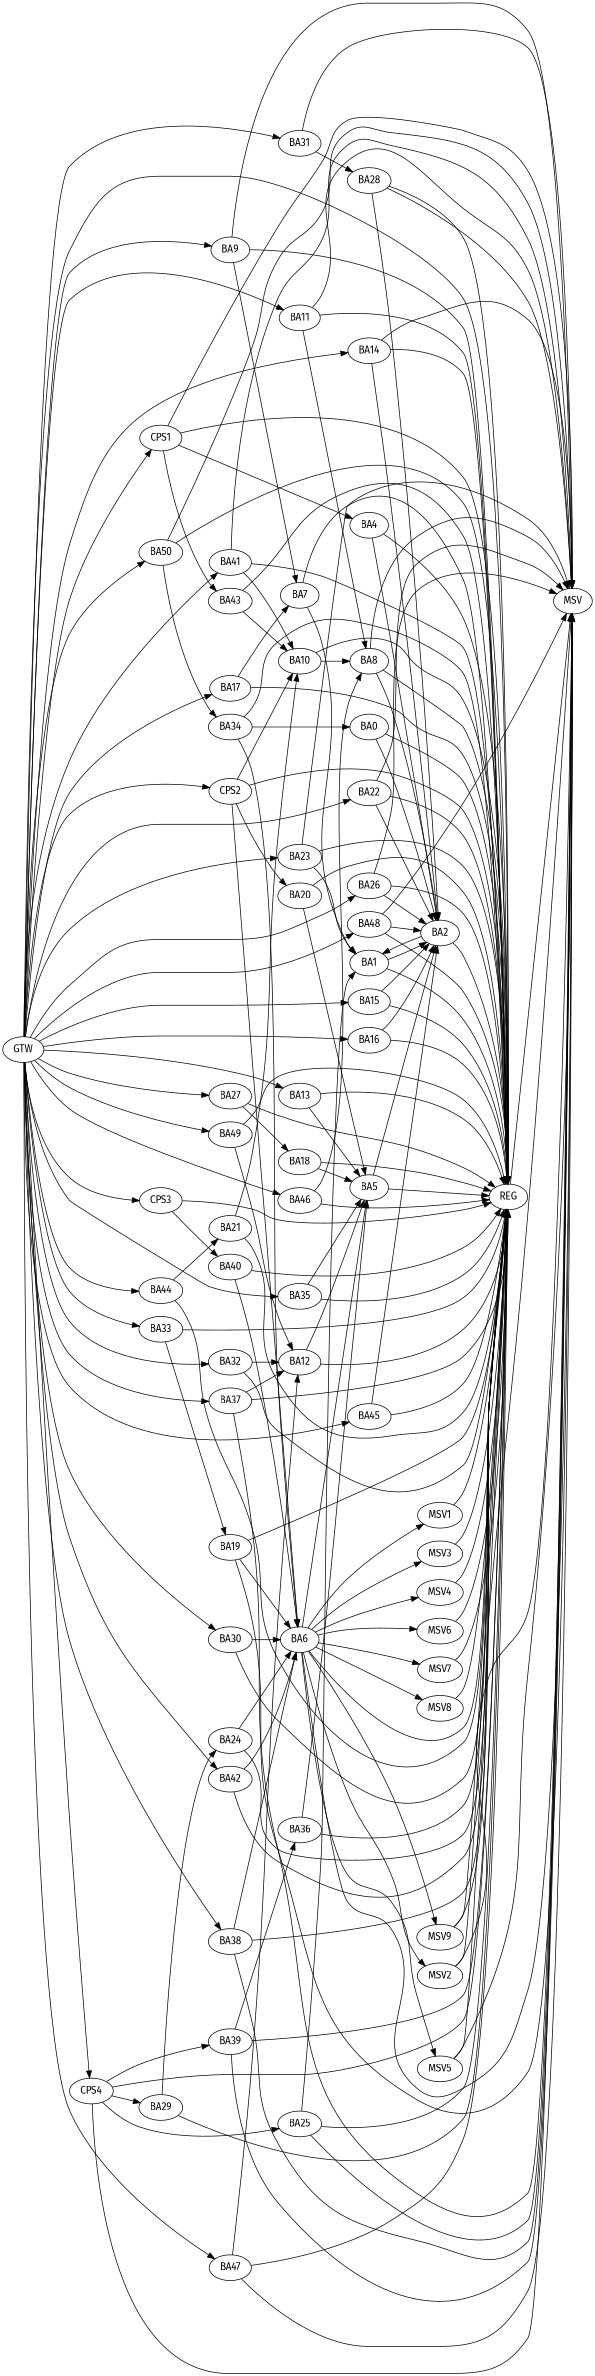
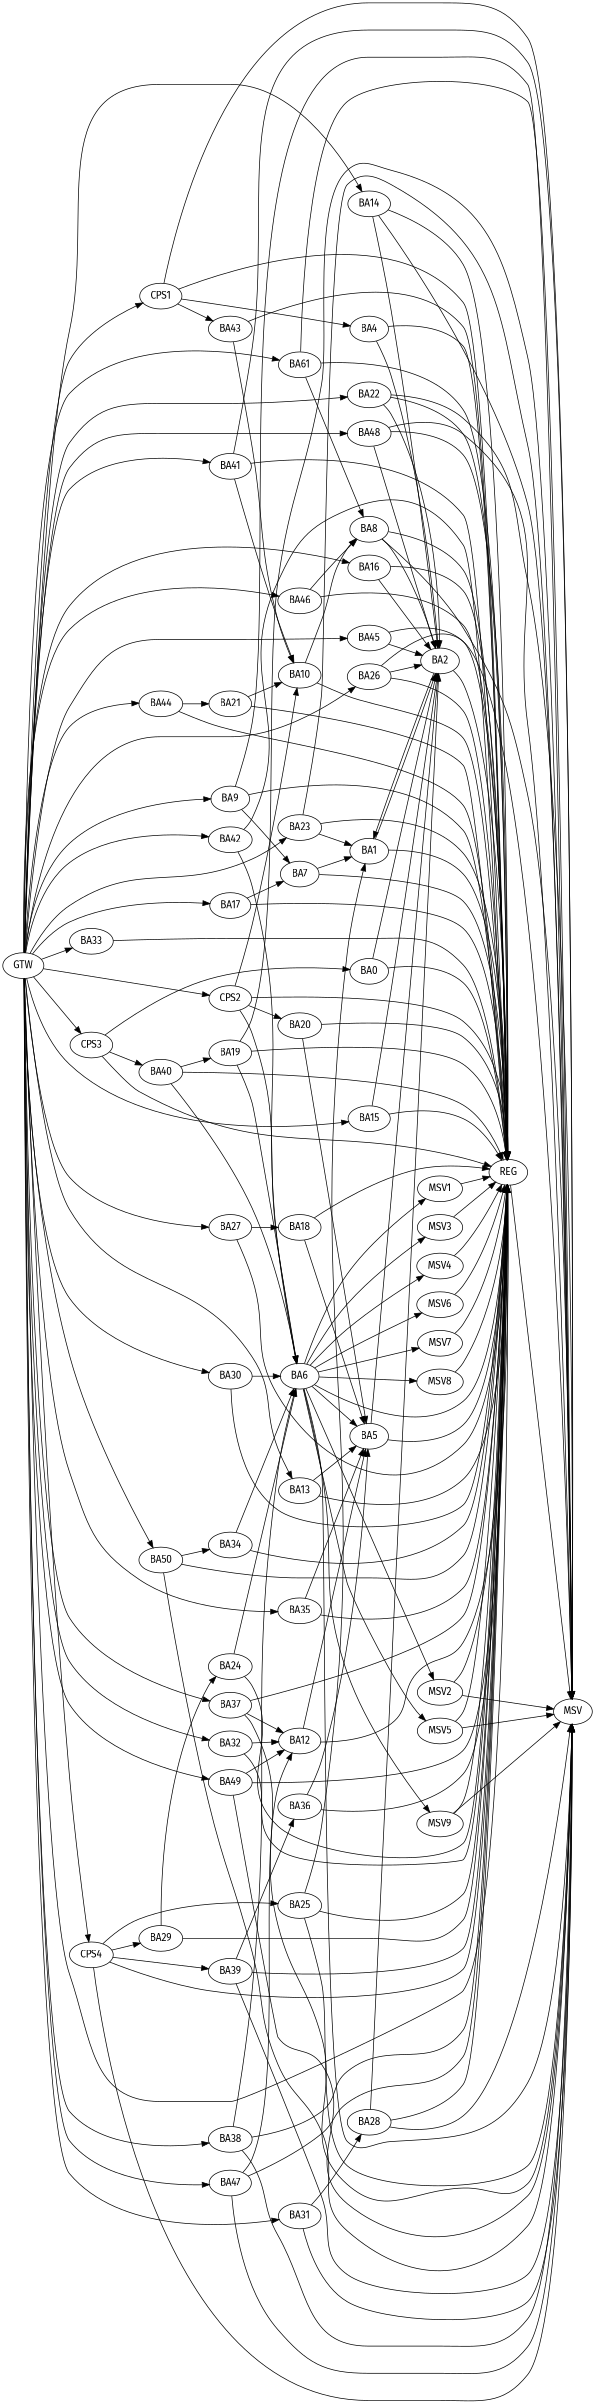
  strict digraph {
    fontname="Fira Sans"
    rankdir=LR
    node [fontname="Fira Sans"]
    edge [fontname="Fira Sans"]
    n1 [label=BA1]
    n2 [label=BA2]
    n3 [label=REG]
    n4 [label=MSV]
    n5 [label=BA0]
    n6 [label=BA4]
    n7 [label=BA5]
    n8 [label=BA6]
    n9 [label=MSV1]
    n10 [label=MSV2]
    n11 [label=MSV3]
    n12 [label=MSV4]
    n13 [label=MSV5]
    n14 [label=MSV6]
    n15 [label=MSV7]
    n16 [label=MSV8]
    n17 [label=MSV9]
    n18 [label=BA7]
    n19 [label=BA8]
    n20 [label=BA9]
    n21 [label=BA10]
-   n22 [label=BA11]
+   n22 [label=BA61]
    n23 [label=BA12]
    n24 [label=BA13]
    n25 [label=BA14]
    n26 [label=BA15]
    n27 [label=BA16]
    n28 [label=BA17]
    n29 [label=BA18]
    n30 [label=BA19]
    n31 [label=BA20]
    n32 [label=BA21]
    n33 [label=BA22]
    n34 [label=BA23]
    n35 [label=BA24]
    n36 [label=BA25]
    n37 [label=BA26]
    n38 [label=BA27]
    n39 [label=BA28]
    n40 [label=BA29]
    n41 [label=BA30]
    n42 [label=BA31]
    n43 [label=BA32]
    n44 [label=BA33]
    n45 [label=BA34]
    n46 [label=BA35]
    n47 [label=BA36]
    n48 [label=BA37]
    n49 [label=BA38]
    n50 [label=BA39]
    n51 [label=BA40]
    n52 [label=BA41]
    n53 [label=BA42]
    n54 [label=BA43]
    n55 [label=BA44]
    n56 [label=BA45]
    n57 [label=BA46]
    n58 [label=BA47]
    n59 [label=BA48]
    n60 [label=BA49]
    n61 [label=BA50]
    n62 [label=CPS1]
    n63 [label=CPS2]
    n64 [label=CPS3]
    n65 [label=CPS4]
    n66 [label=GTW]
    n1 -> n2
    n1 -> n3
    n2 -> n1
    n2 -> n3
    n3 -> n4
    n5 -> n2
    n5 -> n3
    n6 -> n2
    n6 -> n3
    n7 -> n2
    n7 -> n3
    n8 -> n3
    n8 -> n4
    n8 -> n7
    n8 -> n9
    n8 -> n10
    n8 -> n11
    n8 -> n12
    n8 -> n13
    n8 -> n14
    n8 -> n15
    n8 -> n16
    n8 -> n17
    n9 -> n3
    n10 -> n3
    n10 -> n4
    n11 -> n3
    n12 -> n3
    n13 -> n3
    n13 -> n4
    n14 -> n3
    n15 -> n3
    n16 -> n3
    n17 -> n3
    n17 -> n4
    n18 -> n1
    n18 -> n3
    n19 -> n2
    n19 -> n3
    n19 -> n4
    n20 -> n3
    n20 -> n4
    n20 -> n18
    n21 -> n3
    n21 -> n19
    n22 -> n3
    n22 -> n4
    n22 -> n19
    n23 -> n3
    n23 -> n7
    n24 -> n3
    n24 -> n7
    n25 -> n2
    n25 -> n3
    n25 -> n4
    n26 -> n2
    n26 -> n3
    n27 -> n2
    n27 -> n3
    n28 -> n3
    n28 -> n18
    n29 -> n3
    n29 -> n7
    n30 -> n3
    n30 -> n4
    n30 -> n8
    n31 -> n3
    n31 -> n7
    n32 -> n3
    n32 -> n21
    n33 -> n2
    n33 -> n3
    n33 -> n4
    n34 -> n1
    n34 -> n3
    n34 -> n4
    n35 -> n3
    n35 -> n8
    n36 -> n1
    n36 -> n3
    n36 -> n4
    n37 -> n2
    n37 -> n3
    n37 -> n4
    n38 -> n3
    n38 -> n29
    n39 -> n2
    n39 -> n3
    n39 -> n4
    n40 -> n3
    n40 -> n35
    n41 -> n3
    n41 -> n8
    n42 -> n4
    n42 -> n39
    n43 -> n3
    n43 -> n23
    n44 -> n3
-   n44 -> n30
+   n51 -> n30
    n45 -> n3
    n45 -> n8
    n46 -> n3
    n46 -> n7
    n47 -> n3
    n47 -> n7
    n48 -> n3
    n48 -> n4
    n48 -> n23
    n49 -> n3
    n49 -> n4
    n49 -> n8
    n50 -> n3
    n50 -> n4
    n50 -> n47
    n51 -> n3
    n51 -> n8
    n52 -> n3
    n52 -> n4
    n52 -> n21
    n53 -> n3
    n53 -> n8
    n54 -> n3
    n54 -> n21
    n55 -> n3
    n55 -> n32
    n56 -> n2
    n56 -> n3
    n57 -> n3
    n57 -> n19
    n58 -> n3
    n58 -> n4
    n58 -> n23
    n59 -> n2
    n59 -> n3
    n59 -> n4
    n60 -> n3
+   n60 -> n4
    n60 -> n23
    n61 -> n3
    n61 -> n4
    n61 -> n45
    n62 -> n3
    n62 -> n4
    n62 -> n6
    n62 -> n54
    n63 -> n3
    n63 -> n8
    n63 -> n21
    n63 -> n31
    n64 -> n3
-   n45 -> n5
+   n64 -> n5
    n64 -> n51
    n65 -> n3
    n65 -> n4
    n65 -> n36
    n65 -> n40
    n65 -> n50
    n66 -> n3
    n66 -> n20
    n66 -> n22
    n66 -> n24
    n66 -> n25
    n66 -> n26
    n66 -> n27
    n66 -> n28
    n66 -> n33
    n66 -> n34
    n66 -> n37
    n66 -> n38
    n66 -> n41
    n66 -> n42
    n66 -> n43
    n66 -> n44
    n66 -> n46
    n66 -> n48
    n66 -> n49
    n66 -> n52
    n66 -> n53
    n66 -> n55
    n66 -> n56
    n66 -> n57
    n66 -> n58
    n66 -> n59
    n66 -> n60
    n66 -> n61
    n66 -> n62
    n66 -> n63
    n66 -> n64
    n66 -> n65
  }
